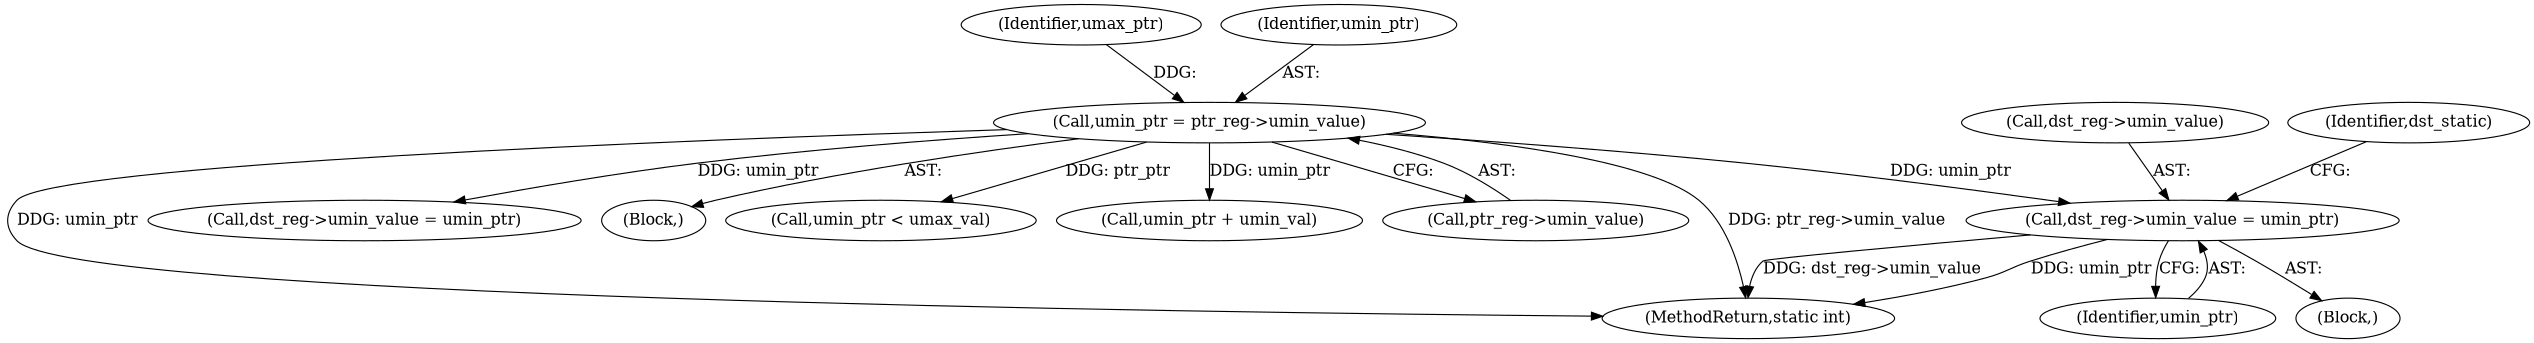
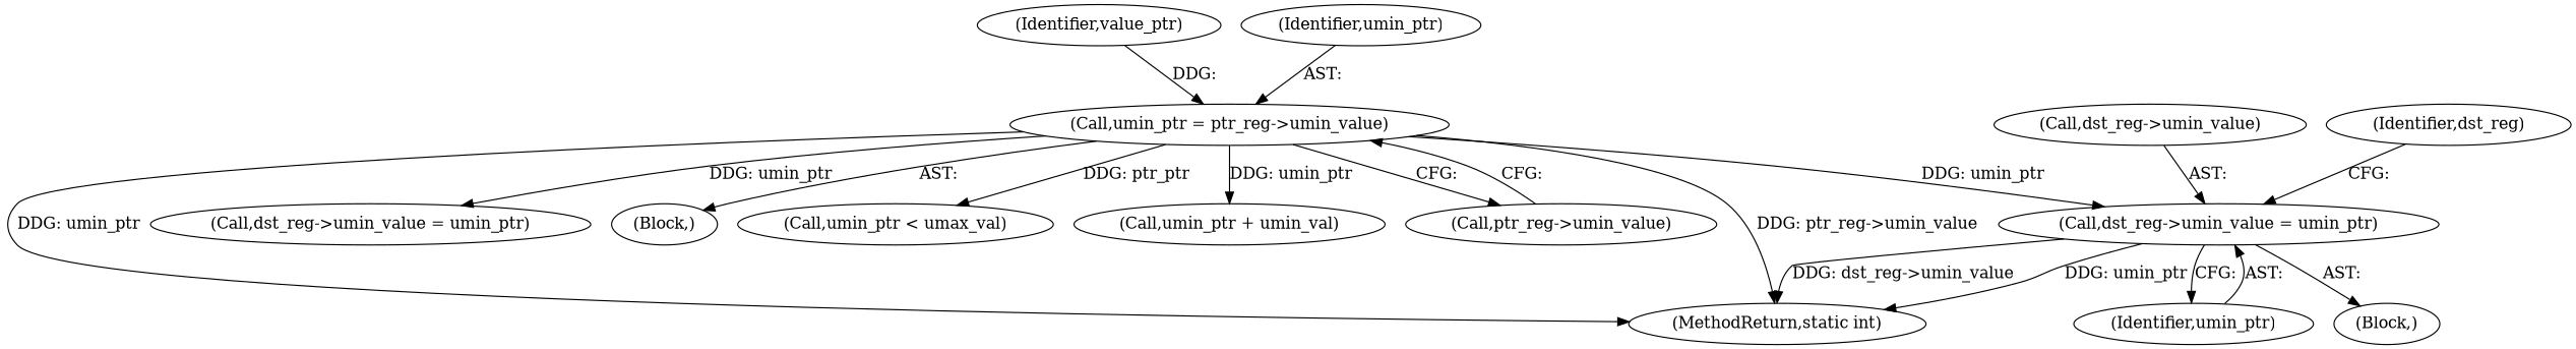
  digraph {
    n1 [label="(Call,dst_reg->umin_value = umin_ptr)"]
    n2 [label="(Block,)"]
    n3 [label="(MethodReturn,static int)"]
    n4 [label="(Identifier,umin_ptr)"]
    n5 [label="(Call,umin_ptr = ptr_reg->umin_value)"]
    n6 [label="(Call,dst_reg->umin_value = umin_ptr)"]
    n7 [label="(Block,)"]
    n8 [label="(Call,umin_ptr < umax_val)"]
    n9 [label="(Call,umin_ptr + umin_val)"]
    n10 [label="(Call,ptr_reg->umin_value)"]
    n11 [label="(Call,dst_reg->umin_value)"]
-   n12 [label="(Identifier,dst_static)"]
-   n13 [label="(Identifier,umax_ptr)"]
+   n12 [label="(Identifier,dst_reg)"]
+   n13 [label="(Identifier,value_ptr)"]
    n14 [label="(Identifier,umin_ptr)"]
    n1 -> n2 [label="AST: "]
    n1 -> n3 [label="DDG: umin_ptr"]
    n1 -> n3 [label="DDG: dst_reg->umin_value"]
    n1 -> n4 [label="CFG: "]
    n4 -> n1 [label="AST: "]
    n5 -> n1 [label="DDG: umin_ptr"]
    n5 -> n3 [label="DDG: ptr_reg->umin_value"]
    n5 -> n3 [label="DDG: umin_ptr"]
    n5 -> n6 [label="DDG: umin_ptr"]
    n5 -> n7 [label="AST: "]
    n5 -> n8 [label="DDG: ptr_ptr"]
    n5 -> n9 [label="DDG: umin_ptr"]
    n5 -> n10 [label="CFG: "]
-   n10 -> n5 [label="AST: "]
+   n10 -> n5 [label="CFG: "]
    n11 -> n1 [label="AST: "]
    n12 -> n1 [label="CFG: "]
    n13 -> n5 [label="DDG: "]
    n14 -> n5 [label="AST: "]
  }
